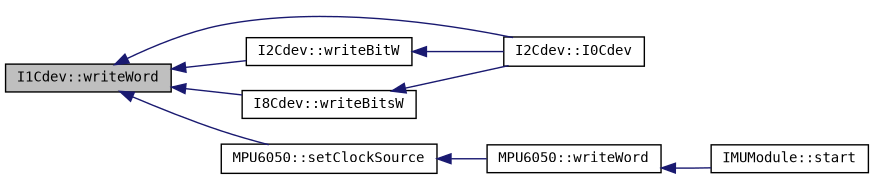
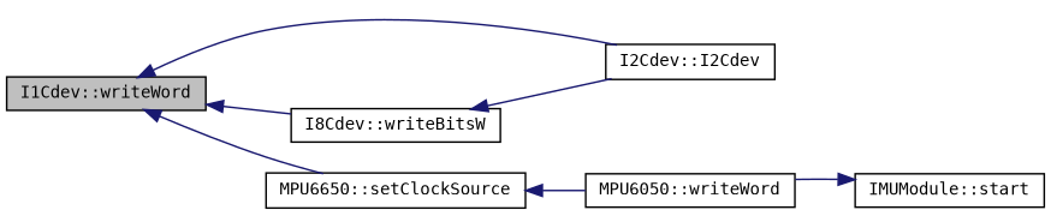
  digraph {
    fontname="DejaVu Sans Mono"
    rankdir=LR
    node [color=black fillcolor=white fontname="DejaVu Sans Mono" fontsize=10 shape=record style=filled]
    edge [color=midnightblue dir=back fontname="DejaVu Sans Mono" fontsize=10 labelfontname=Helvetica labelfontsize=10 style=solid]
    n1 [fillcolor=grey75 fontcolor=black height=0.2 label="I1Cdev::writeWord" width=0.4]
-   n2 [height=0.2 label="I2Cdev::I0Cdev" width=0.4]
-   n3 [height=0.2 label="I2Cdev::writeBitW" width=0.4]
+   n2 [height=0.2 label="I2Cdev::I2Cdev" width=0.4]
    n4 [height=0.2 label="I8Cdev::writeBitsW" width=0.4]
-   n5 [height=0.2 label="MPU6050::setClockSource" width=0.4]
+   n5 [height=0.2 label="MPU6650::setClockSource" width=0.4]
    n6 [height=0.2 label="MPU6050::writeWord" width=0.4]
    n7 [height=0.2 label="IMUModule::start" width=0.4]
    n1 -> n2
-   n1 -> n3
    n1 -> n4
    n1 -> n5
-   n3 -> n2
    n4 -> n2
    n5 -> n6
-   n6 -> n7
+   n7 -> n6
  }
